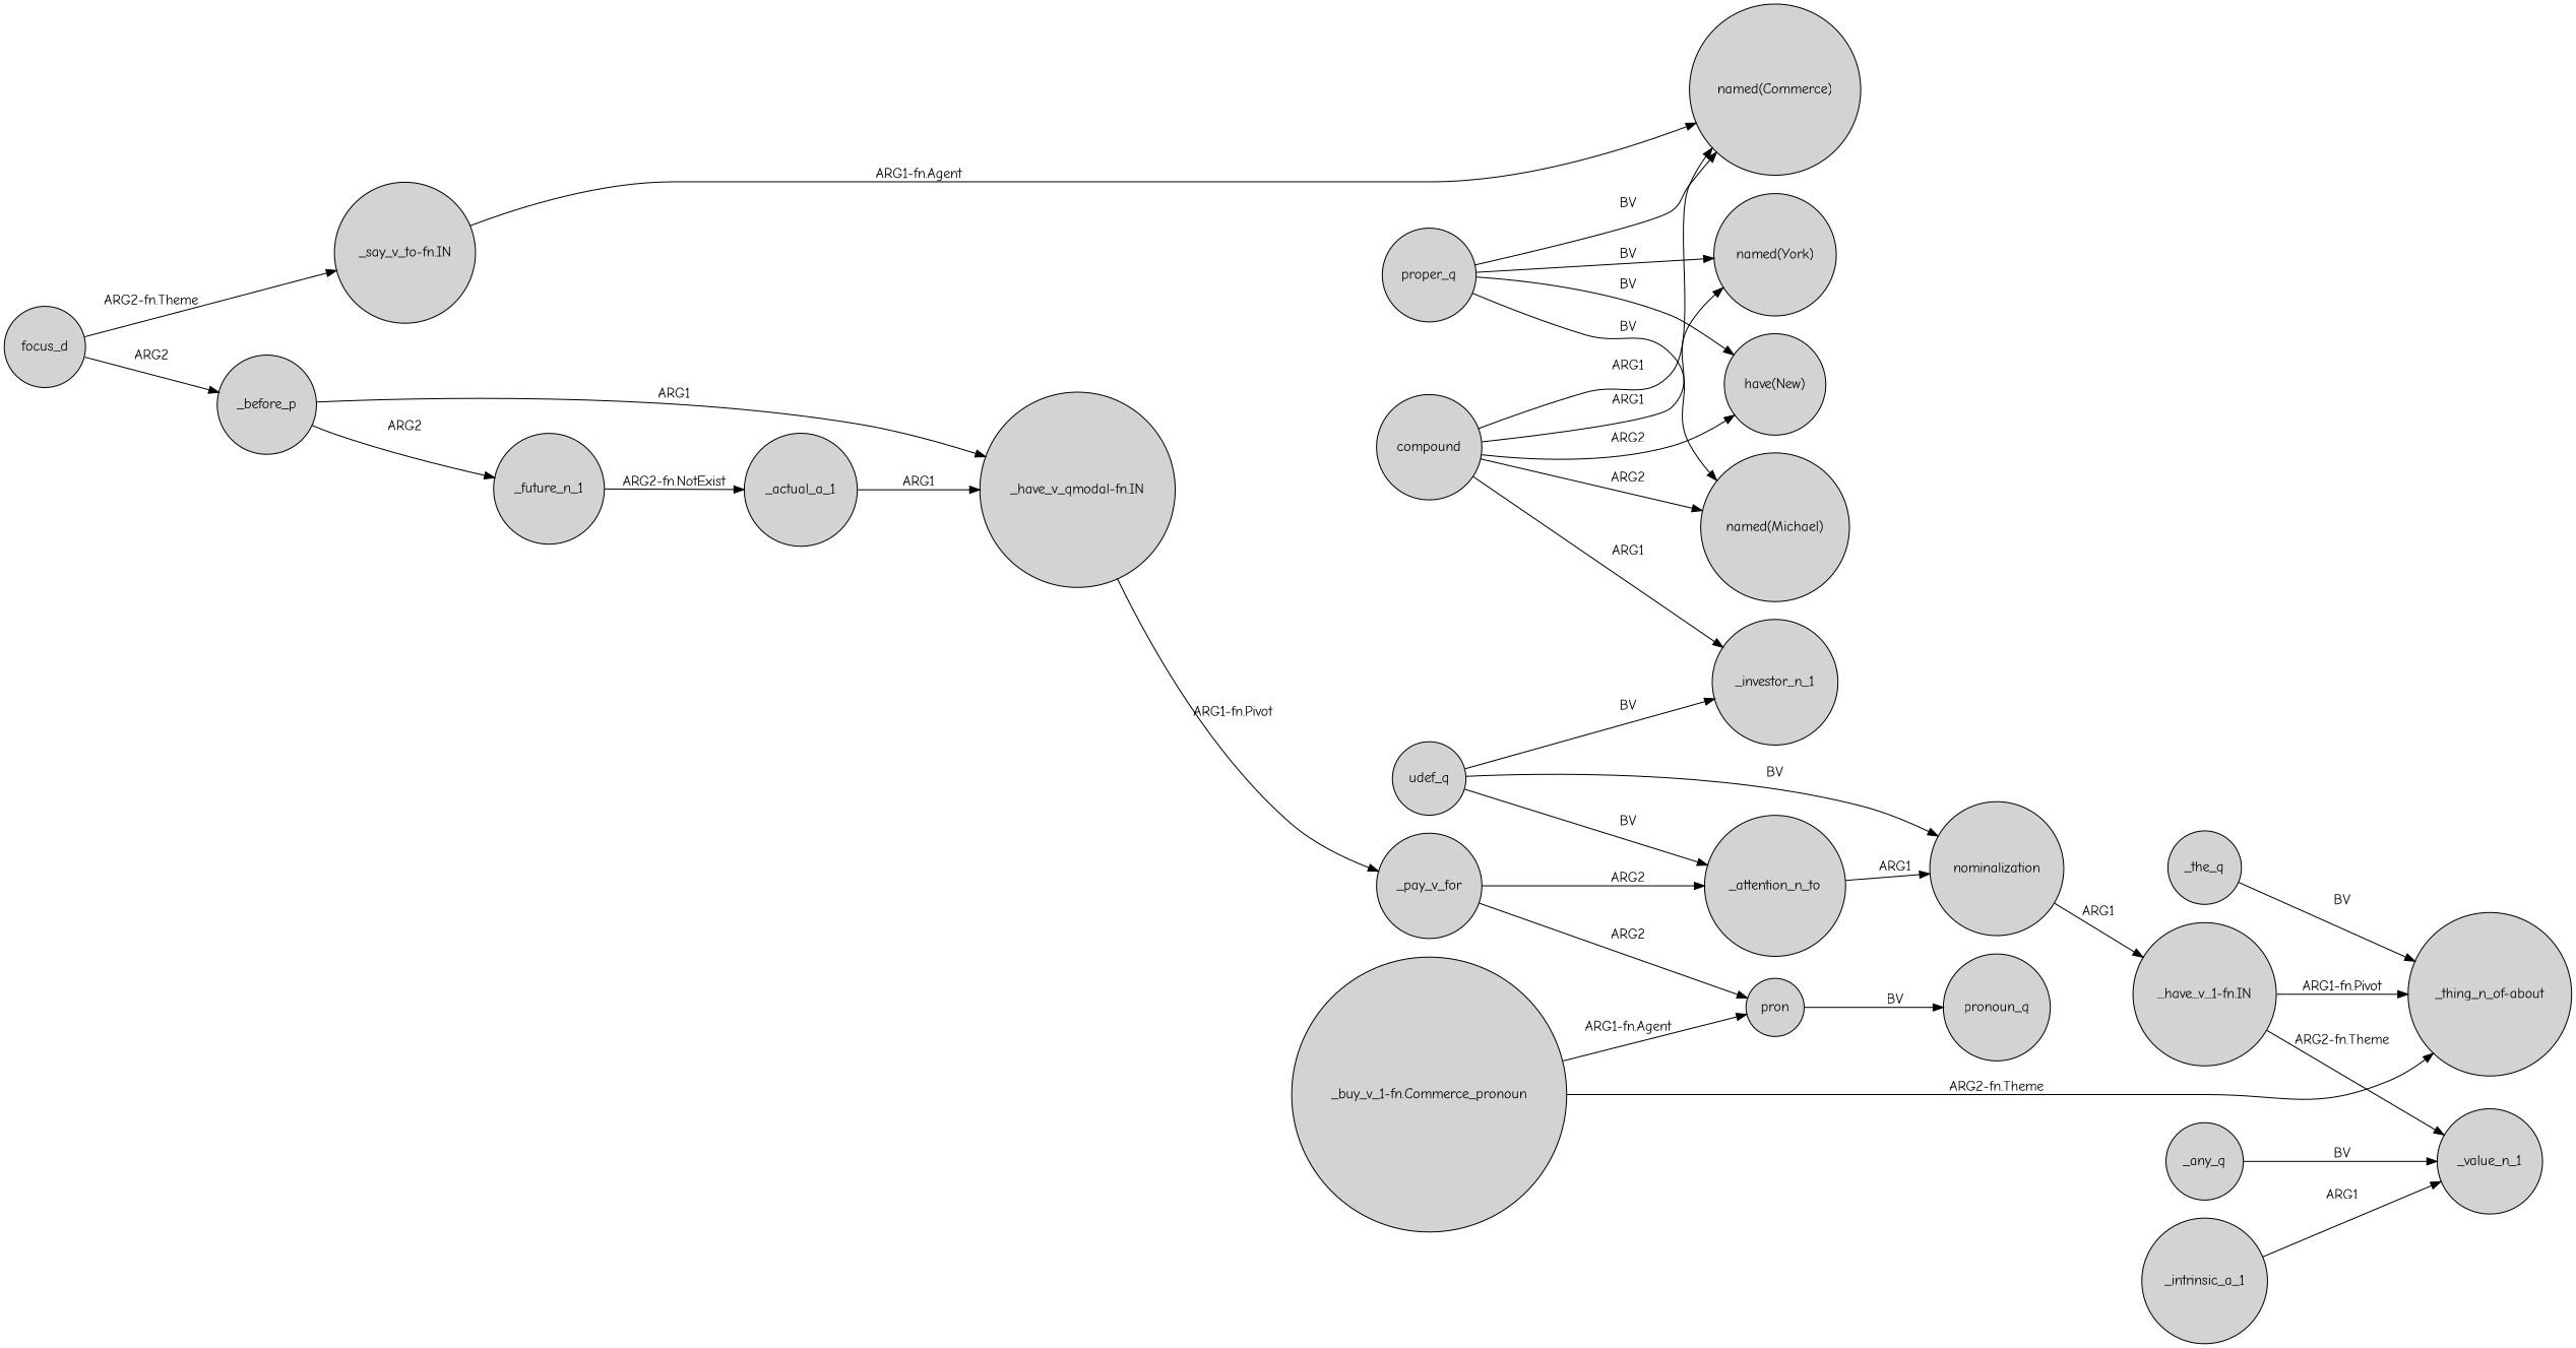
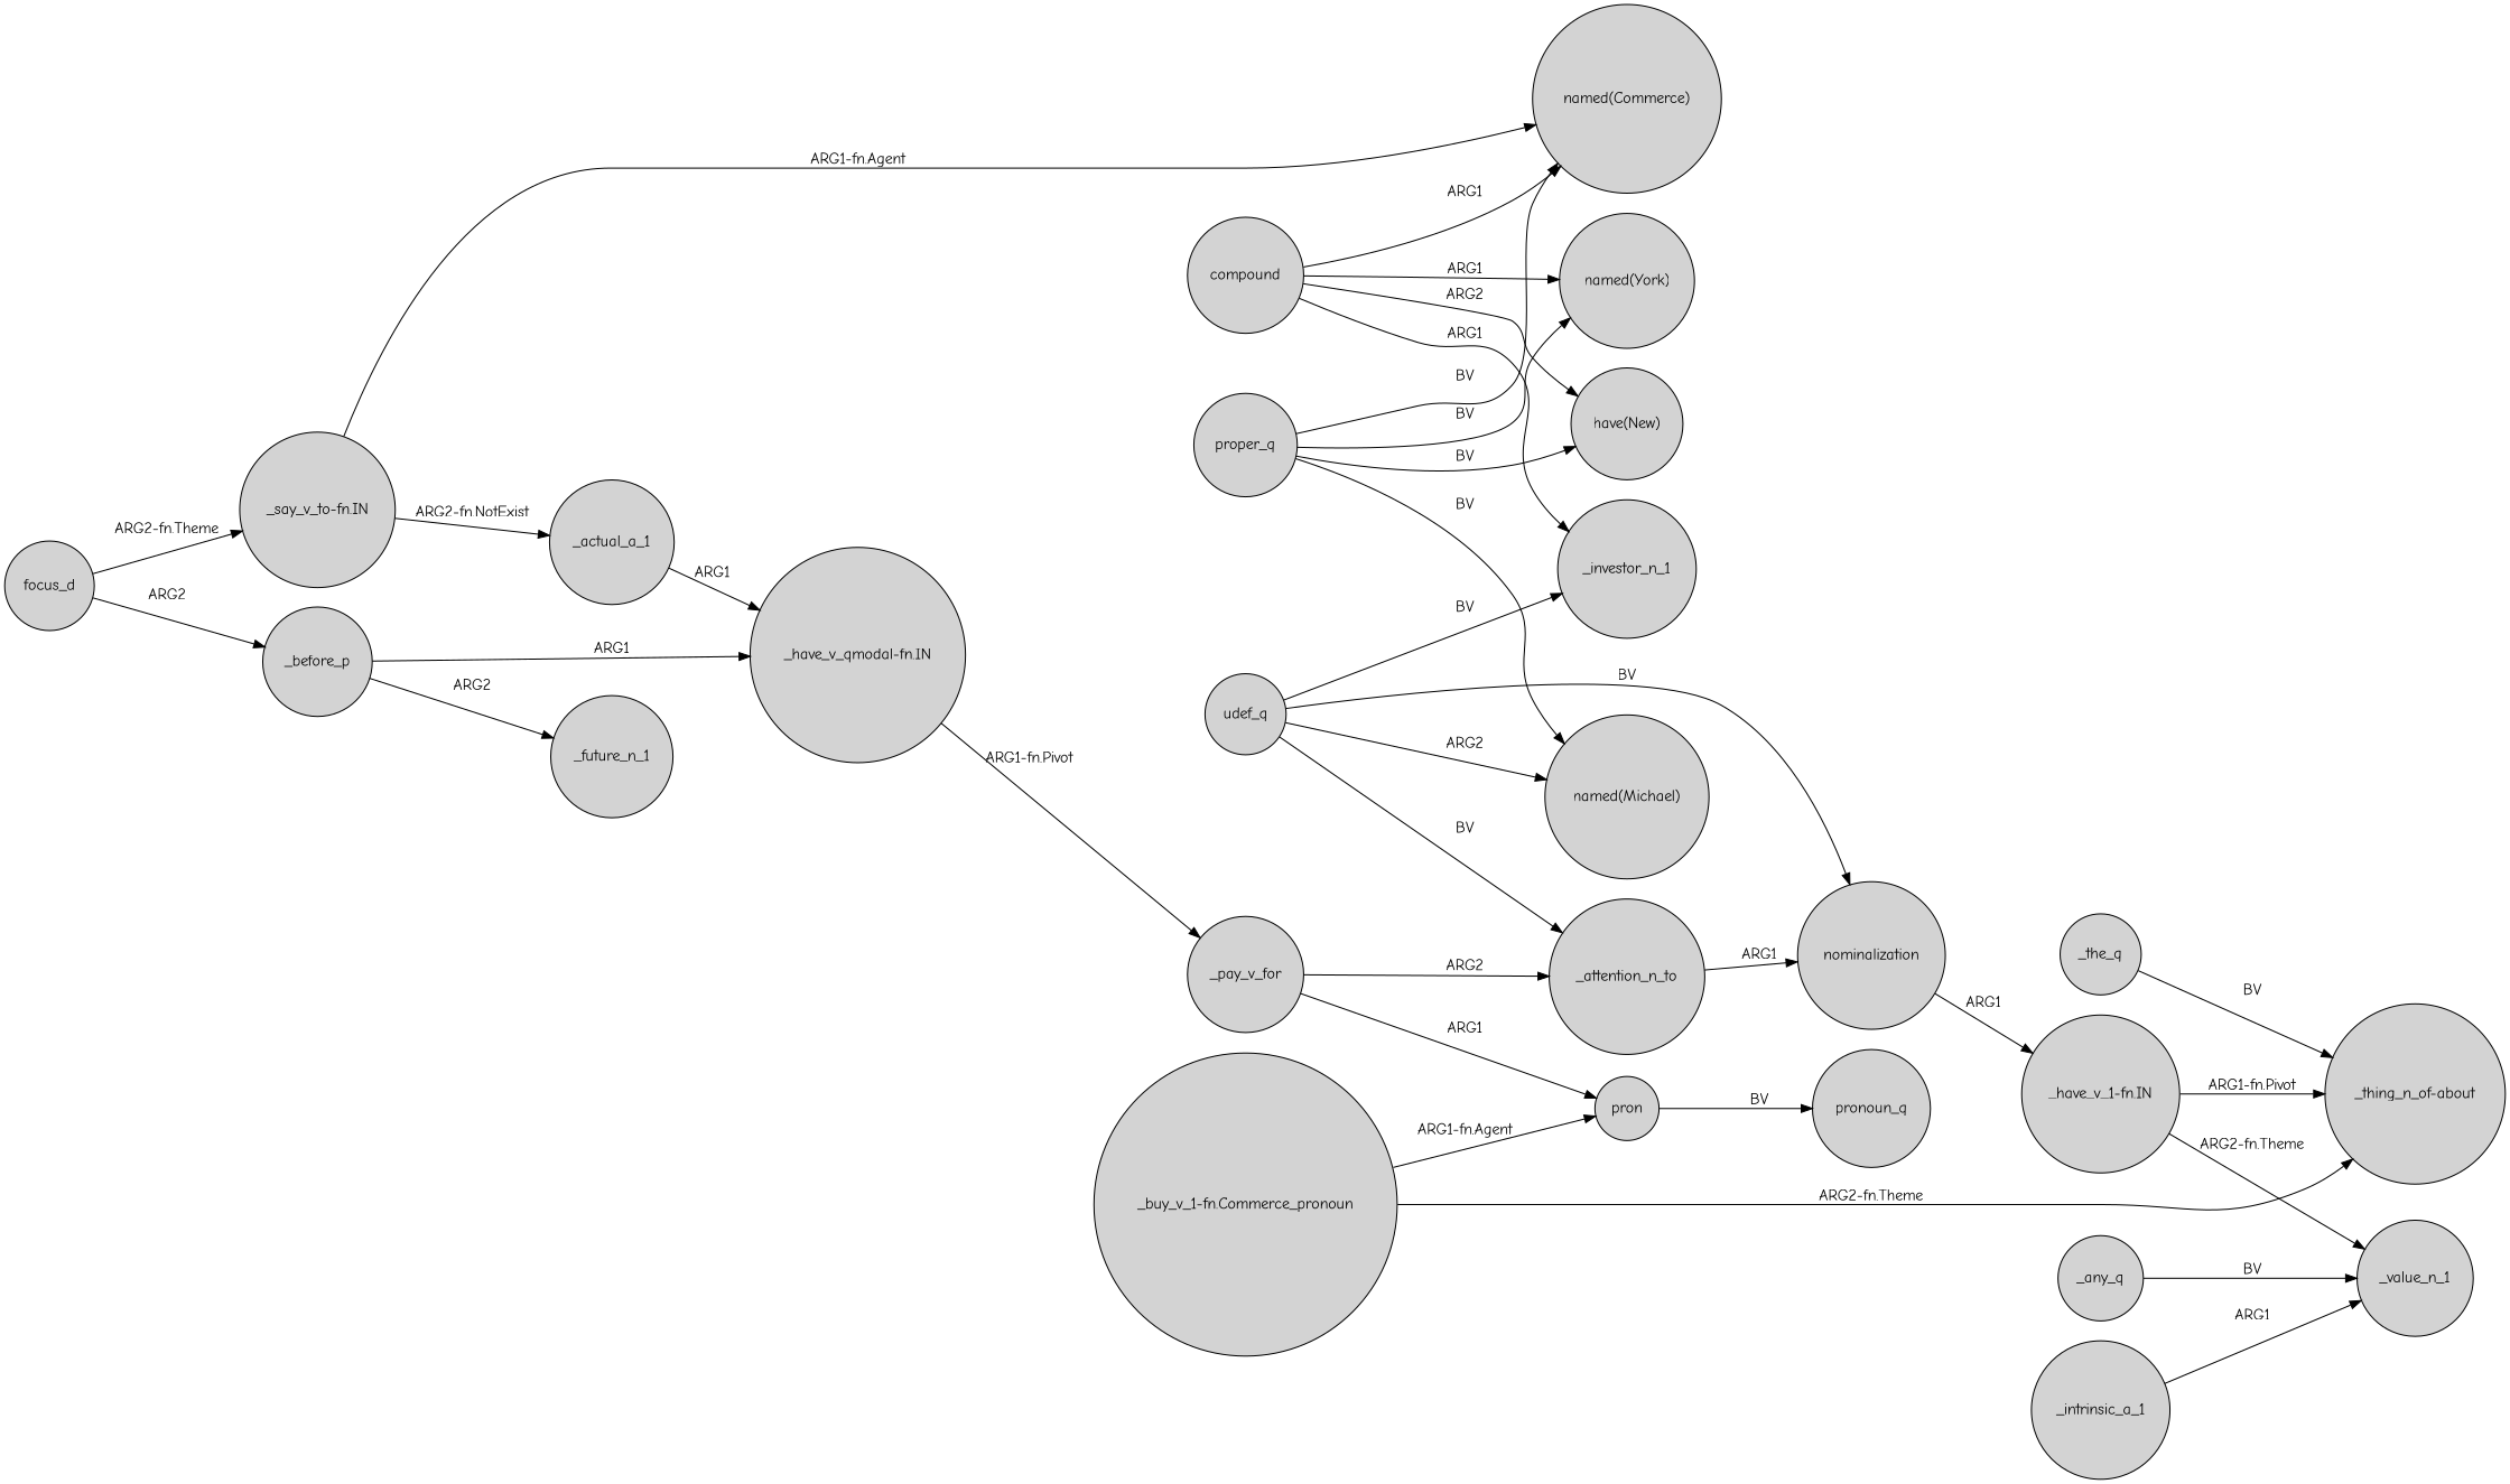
  digraph {
    fontname="Comic Neue"
    rankdir=LR
    node [fontname="Comic Neue" shape=circle style=filled]
    edge [fontname="Comic Neue"]
    n1 [label="named(Commerce)"]
    compound
    n3 [label="have(New)"]
    _investor_n_1
    "named(Michael)"
    "named(York)"
    "_have_v_1-fn.IN"
    "_thing_n_of-about"
    _value_n_1
    "_say_v_to-fn.IN"
    _actual_a_1
    "_have_v_qmodal-fn.IN"
    _attention_n_to
    nominalization
    udef_q
    proper_q
    n17 [label="_buy_v_1-fn.Commerce_pronoun"]
    pron
    pronoun_q
    _pay_v_for
    focus_d
    _before_p
    _future_n_1
    _any_q
    _intrinsic_a_1
    _the_q
    compound -> n1 [label=ARG1]
    compound -> n3 [label=ARG2]
    compound -> _investor_n_1 [label=ARG1]
-   compound -> "named(Michael)" [label=ARG2]
+   udef_q -> "named(Michael)" [label=ARG2]
    compound -> "named(York)" [label=ARG1]
    "_have_v_1-fn.IN" -> "_thing_n_of-about" [label="ARG1-fn.Pivot"]
    "_have_v_1-fn.IN" -> _value_n_1 [label="ARG2-fn.Theme"]
    "_say_v_to-fn.IN" -> n1 [label="ARG1-fn.Agent"]
-   _future_n_1 -> _actual_a_1 [label="ARG2-fn.NotExist"]
+   "_say_v_to-fn.IN" -> _actual_a_1 [label="ARG2-fn.NotExist"]
    _actual_a_1 -> "_have_v_qmodal-fn.IN" [label=ARG1]
    "_have_v_qmodal-fn.IN" -> _pay_v_for [label="ARG1-fn.Pivot"]
    _attention_n_to -> nominalization [label=ARG1]
    nominalization -> "_have_v_1-fn.IN" [label=ARG1]
    udef_q -> _investor_n_1 [label=BV]
    udef_q -> _attention_n_to [label=BV]
    udef_q -> nominalization [label=BV]
    proper_q -> n1 [label=BV]
    proper_q -> n3 [label=BV]
    proper_q -> "named(Michael)" [label=BV]
    proper_q -> "named(York)" [label=BV]
    n17 -> "_thing_n_of-about" [label="ARG2-fn.Theme"]
    n17 -> pron [label="ARG1-fn.Agent"]
    pron -> pronoun_q [label=BV]
    _pay_v_for -> _attention_n_to [label=ARG2]
-   _pay_v_for -> pron [label=ARG2]
+   _pay_v_for -> pron [label=ARG1]
    focus_d -> "_say_v_to-fn.IN" [label="ARG2-fn.Theme"]
    focus_d -> _before_p [label=ARG2]
    _before_p -> "_have_v_qmodal-fn.IN" [label=ARG1]
    _before_p -> _future_n_1 [label=ARG2]
    _any_q -> _value_n_1 [label=BV]
    _intrinsic_a_1 -> _value_n_1 [label=ARG1]
    _the_q -> "_thing_n_of-about" [label=BV]
  }
